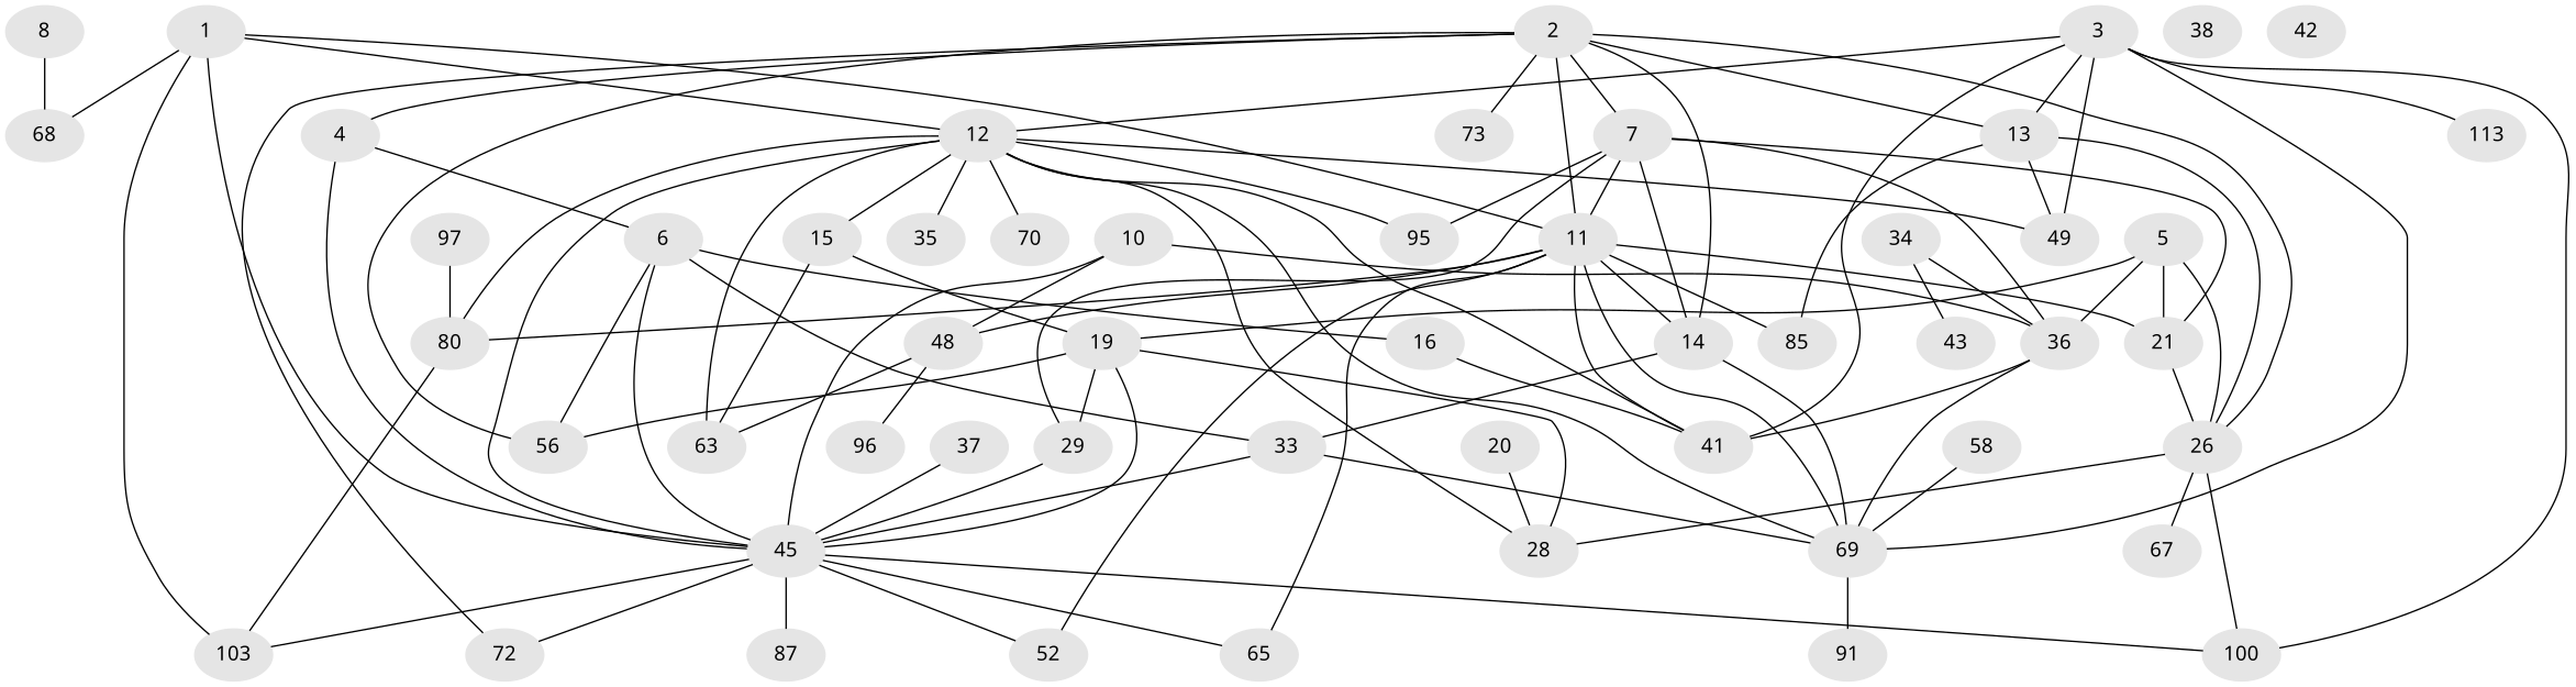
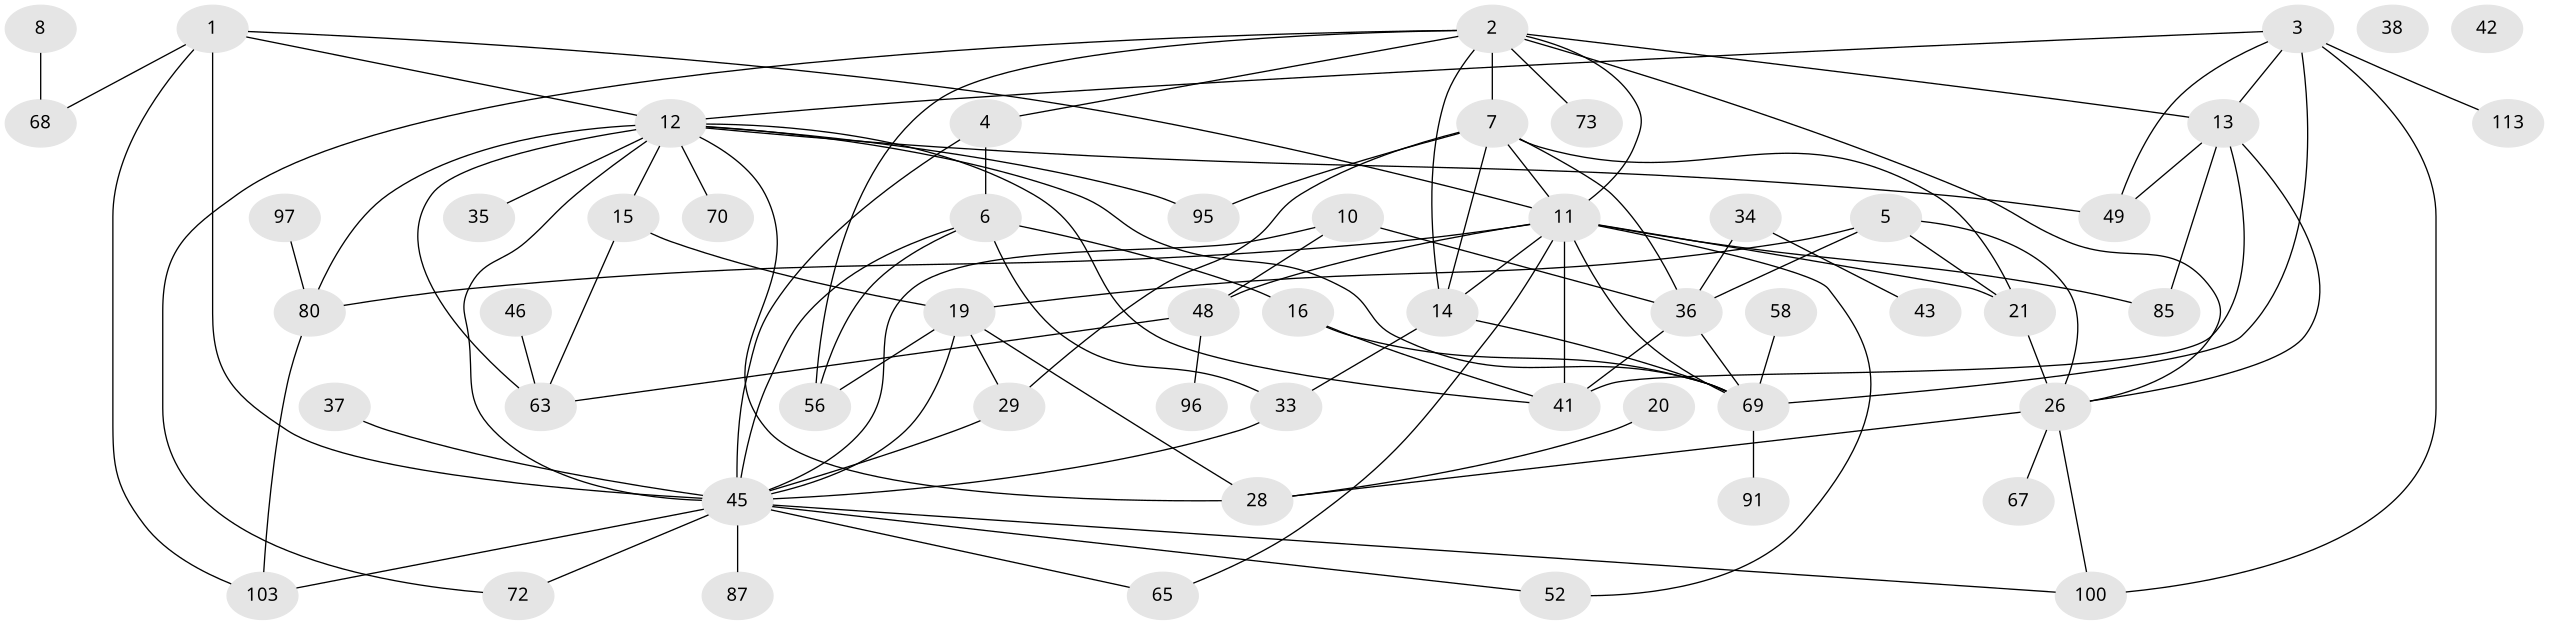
  graph {
    fontname="Noto Sans"
    node [color=gray90 fontname="Noto Sans" style=filled]
    edge [fontname="Noto Sans"]
    1 [super="+9+81"]
    11 [super="+47+44+22"]
    12 [super="+27+30"]
    45 [super="+53+78+72+101+51"]
    68
    103
    14 [super="+23"]
    41 [super="+74"]
    69 [super="+79"]
    21 [super="+54+105"]
    48 [super="+94"]
    52 [super="+112"]
    65
    80
    85
    49
    95
    15
    28
    35
    63 [super="+89"]
    70
    n23 [label=72]
    100
    87
    2 [super="+32+102+25"]
    4
    7 [super="+88"]
    13 [super="+71"]
    26 [super="+75+60"]
    56
    73
    6 [super="+109"]
    36 [super="+57+59+66"]
    29
    33 [super="+98+84"]
    67
    3 [super="+50+18"]
    113
    91
    16 [super="+104"]
    5 [super="+97+110"]
    19 [super="+40"]
    8
    10
    96
    n47 [label=97]
    20 [super="+24"]
    34 [super="+61"]
    43
    37
    38
    42
+   46
    58
    1 -- 11
    1 -- 12
    1 -- 45 [weight=2]
    1 -- 68
    1 -- 103
    11 -- 14
    11 -- 41
    11 -- 69
    11 -- 21
    11 -- 48
    11 -- 52
    11 -- 65
    11 -- 80
    11 -- 85 [weight=2]
    12 -- 45
    12 -- 41
    12 -- 69
    12 -- 80
    12 -- 49
    12 -- 95
    12 -- 15
    12 -- 28
    12 -- 35 [weight=2]
    12 -- 63
    12 -- 70
    45 -- 103
    45 -- 52
    45 -- 65
    45 -- n23
    45 -- 100
    45 -- 87
    14 -- 69
    14 -- 33
    69 -- 91
    21 -- 26 [weight=2]
    48 -- 63
    48 -- 96
    80 -- 103
    15 -- 63
    15 -- 19
    2 -- 11
    2 -- 14
    2 -- n23
    2 -- 4
    2 -- 7
    2 -- 13
    2 -- 26
    2 -- 56
    2 -- 73
    4 -- 45
    4 -- 6
    7 -- 11
    7 -- 14
    7 -- 21
    7 -- 95
    7 -- 36
    7 -- 29
    13 -- 85
    13 -- 49
    13 -- 26
    26 -- 28
    26 -- 100
    26 -- 67
    6 -- 45
    6 -- 56
    6 -- 33
    6 -- 16
    36 -- 41 [weight=2]
    36 -- 69
    29 -- 45
    33 -- 45
-   33 -- 69
+   16 -- 69
    3 -- 12
-   3 -- 41
+   13 -- 41
    3 -- 69
    3 -- 49
    3 -- 100
    3 -- 13
    3 -- 113
    16 -- 41
    5 -- 21
    5 -- 26
    5 -- 36
    5 -- 19
    19 -- 45
    19 -- 28
    19 -- 56
    19 -- 29 [weight=2]
    8 -- 68
    10 -- 45
    10 -- 48
    10 -- 36
    n47 -- 80
    20 -- 28
    34 -- 36
    34 -- 43
    37 -- 45
+   46 -- 63
    58 -- 69
  }
